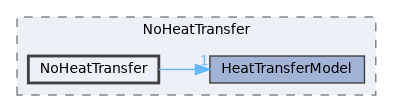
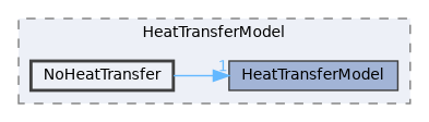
  digraph {
    compound=true
    rankdir=LR
    node [color=grey25 fontname=Helvetica fontsize=10 shape=box]
    n1 [fillcolor="#a2b4d6" height=0.2 label=HeatTransferModel style=filled width=0.4]
    n2 [fillcolor="#edf0f7" height=0.2 label=NoHeatTransfer style="filled,bold" width=0.4]
    subgraph cluster_1 {
      bgcolor="#edf0f7"
      fontname=Helvetica
      fontsize=10
-     label=NoHeatTransfer
+     label=HeatTransferModel
      pencolor=grey50
      style="filled,dashed"
      n1
      n2
    }
    n2 -> n1 [color=steelblue1 fontcolor=steelblue1 fontname=Helvetica fontsize=10 headlabel=1 labeldistance=1.5 labelfontname=Helvetica labelfontsize=10]
  }
